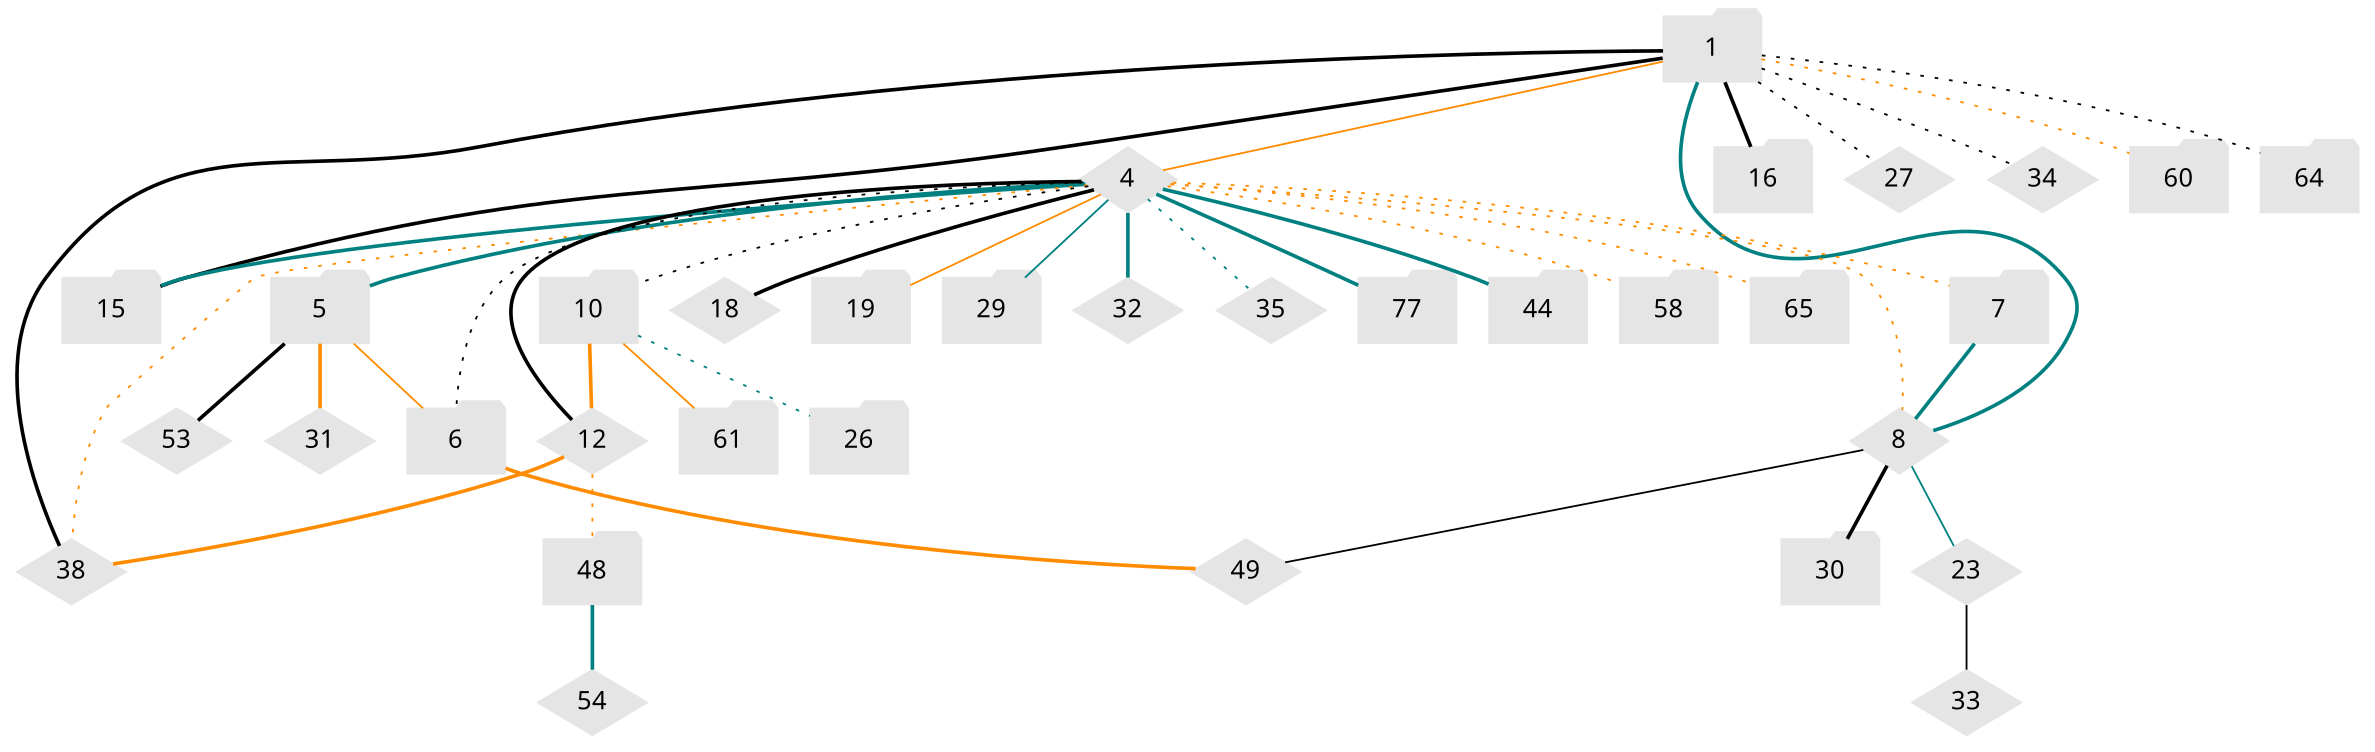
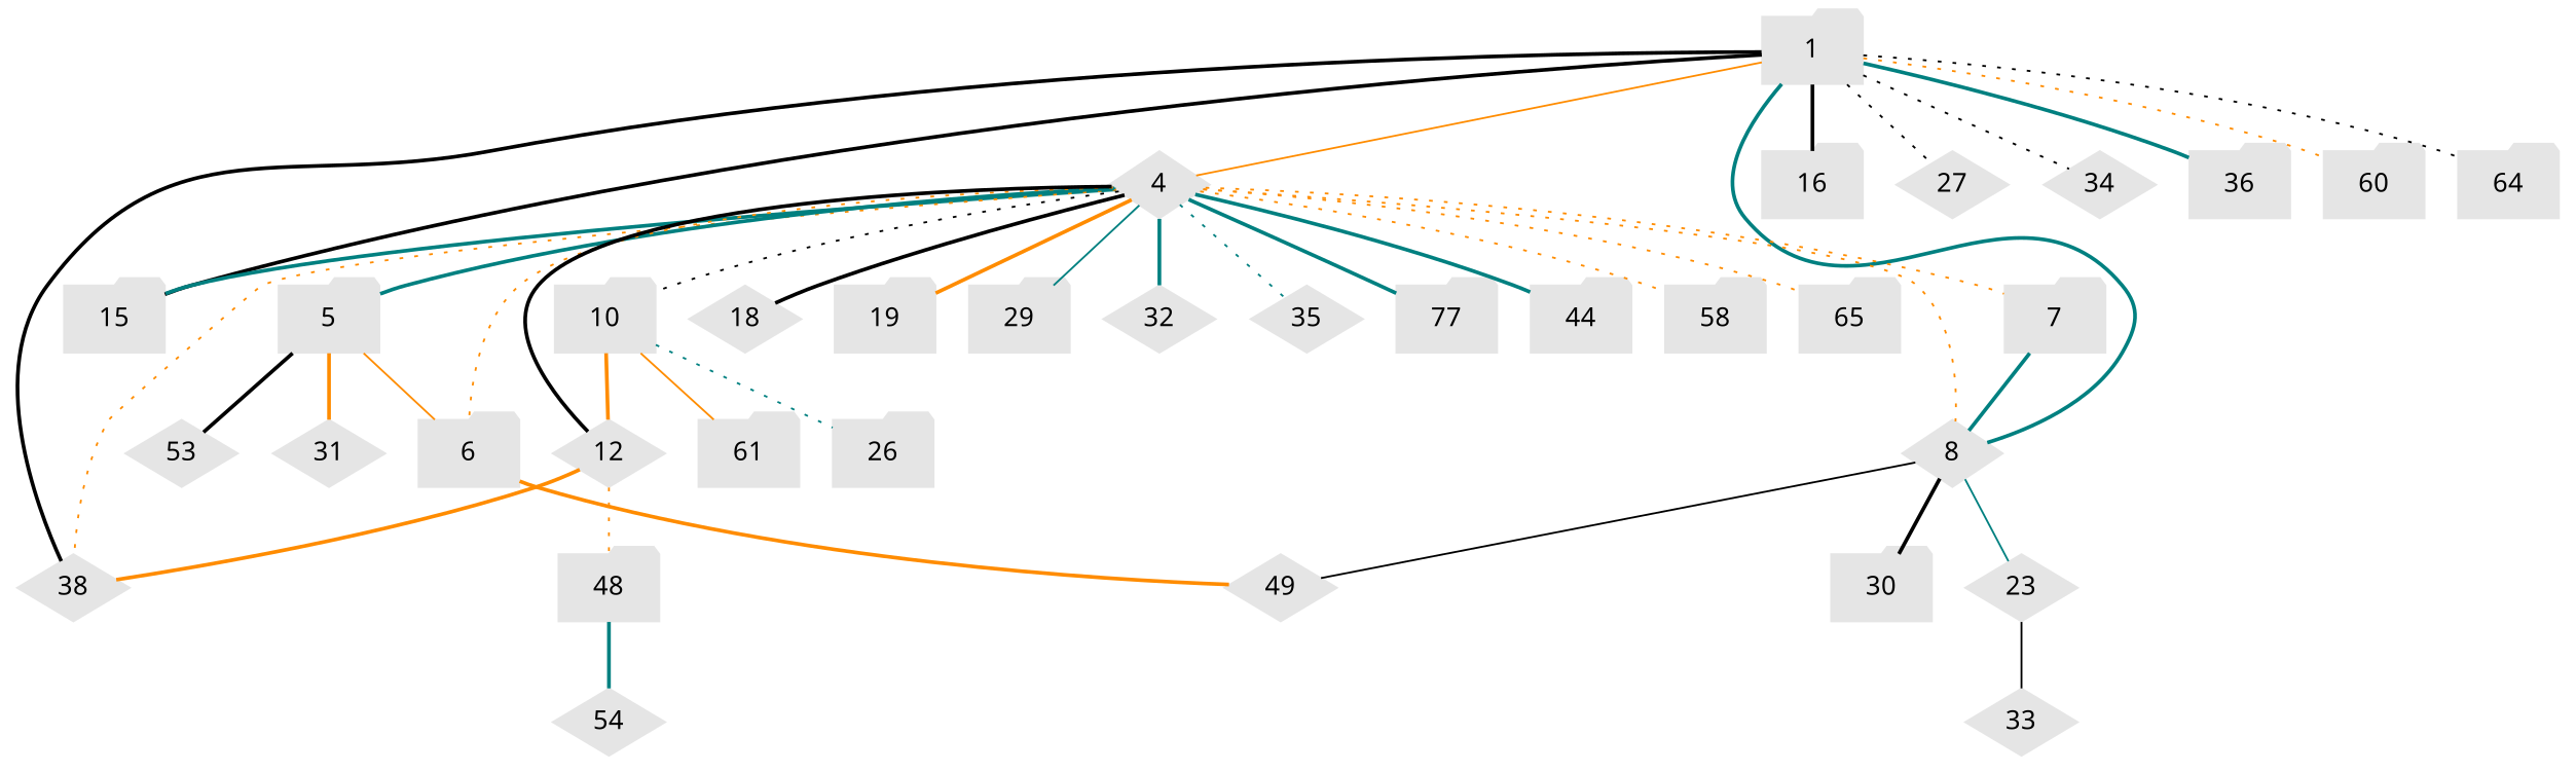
  graph {
    fontname="Noto Sans"
    node [color=gray90 fontname="Noto Sans" shape=folder style=filled]
    edge [color=darkorange fontname="Noto Sans" style=bold]
    1 [super="+3+2"]
    4 [shape=diamond super="+9+13+52+43+22+11"]
    8 [shape=diamond super="+17+25"]
    15 [super="+41"]
    16 [super="+50"]
    27 [shape=diamond]
    34 [shape=diamond]
+   36
    38 [shape=diamond super="+47"]
    60
    64 [super="+69"]
    5
    6
    7 [super="+46+40"]
    10 [super="+42"]
    12 [shape=diamond super="+28+68+39+45"]
    18 [shape=diamond super="+57"]
    19
    29
    32 [shape=diamond]
    35 [shape=diamond]
    n22 [label=77]
    44
    58
    65
    49 [shape=diamond]
    23 [shape=diamond super="+24"]
    30
    31 [shape=diamond super="+70"]
    53 [shape=diamond]
    26
    61
    48
    33 [shape=diamond]
    54 [shape=diamond]
    1 -- 4 [style=solid weight=2]
    1 -- 8 [color=teal]
    1 -- 15 [color=black]
    1 -- 16 [color=black]
    1 -- 27 [color=black style=dotted]
    1 -- 34 [color=black style=dotted]
+   1 -- 36 [color=teal]
    1 -- 38 [color=black]
    1 -- 60 [style=dotted]
    1 -- 64 [color=black style=dotted]
    4 -- 8 [style=dotted weight=3]
    4 -- 15 [color=teal weight=2]
    4 -- 38 [style=dotted]
    4 -- 5 [color=teal]
-   4 -- 6 [color=black style=dotted]
+   4 -- 6 [style=dotted]
    4 -- 7 [style=dotted]
    4 -- 10 [color=black style=dotted]
    4 -- 12 [color=black weight=2]
    4 -- 18 [color=black]
-   4 -- 19 [style=solid]
+   4 -- 19
    4 -- 29 [color=teal style=solid]
    4 -- 32 [color=teal]
    4 -- 35 [color=teal style=dotted]
    4 -- n22 [color=teal]
    4 -- 44 [color=teal]
    4 -- 58 [style=dotted]
    4 -- 65 [style=dotted]
    8 -- 49 [color=black style=solid]
    8 -- 23 [color=teal style=solid]
    8 -- 30 [color=black]
    5 -- 6 [style=solid]
    5 -- 31
    5 -- 53 [color=black]
    6 -- 49
    7 -- 8 [color=teal]
    10 -- 12
    10 -- 26 [color=teal style=dotted]
    10 -- 61 [style=solid]
    12 -- 38
    12 -- 48 [style=dotted]
    23 -- 33 [color=black style=solid]
    48 -- 54 [color=teal]
  }
